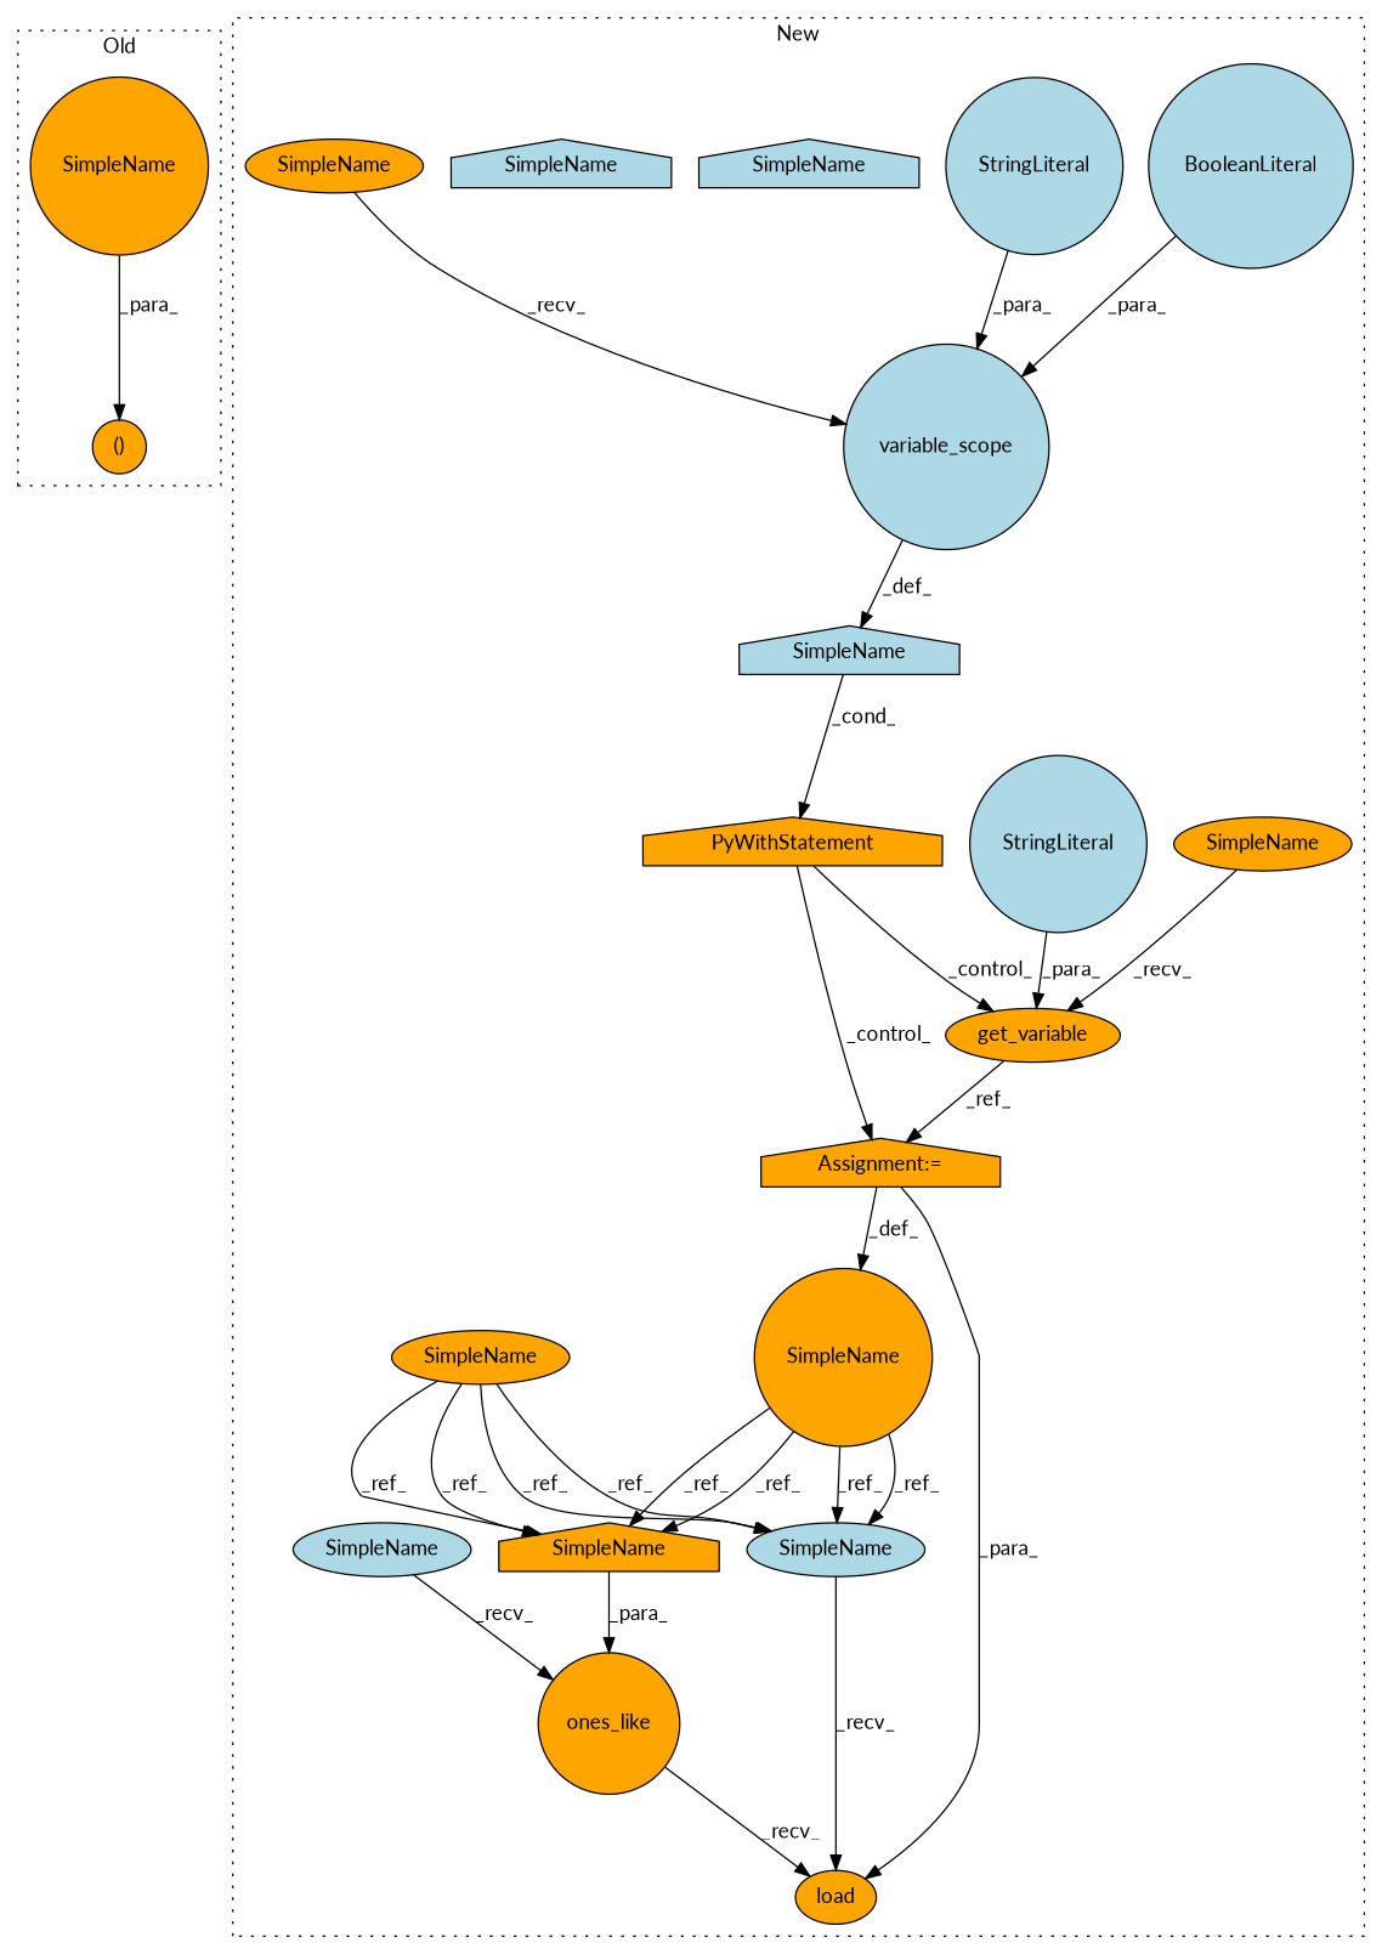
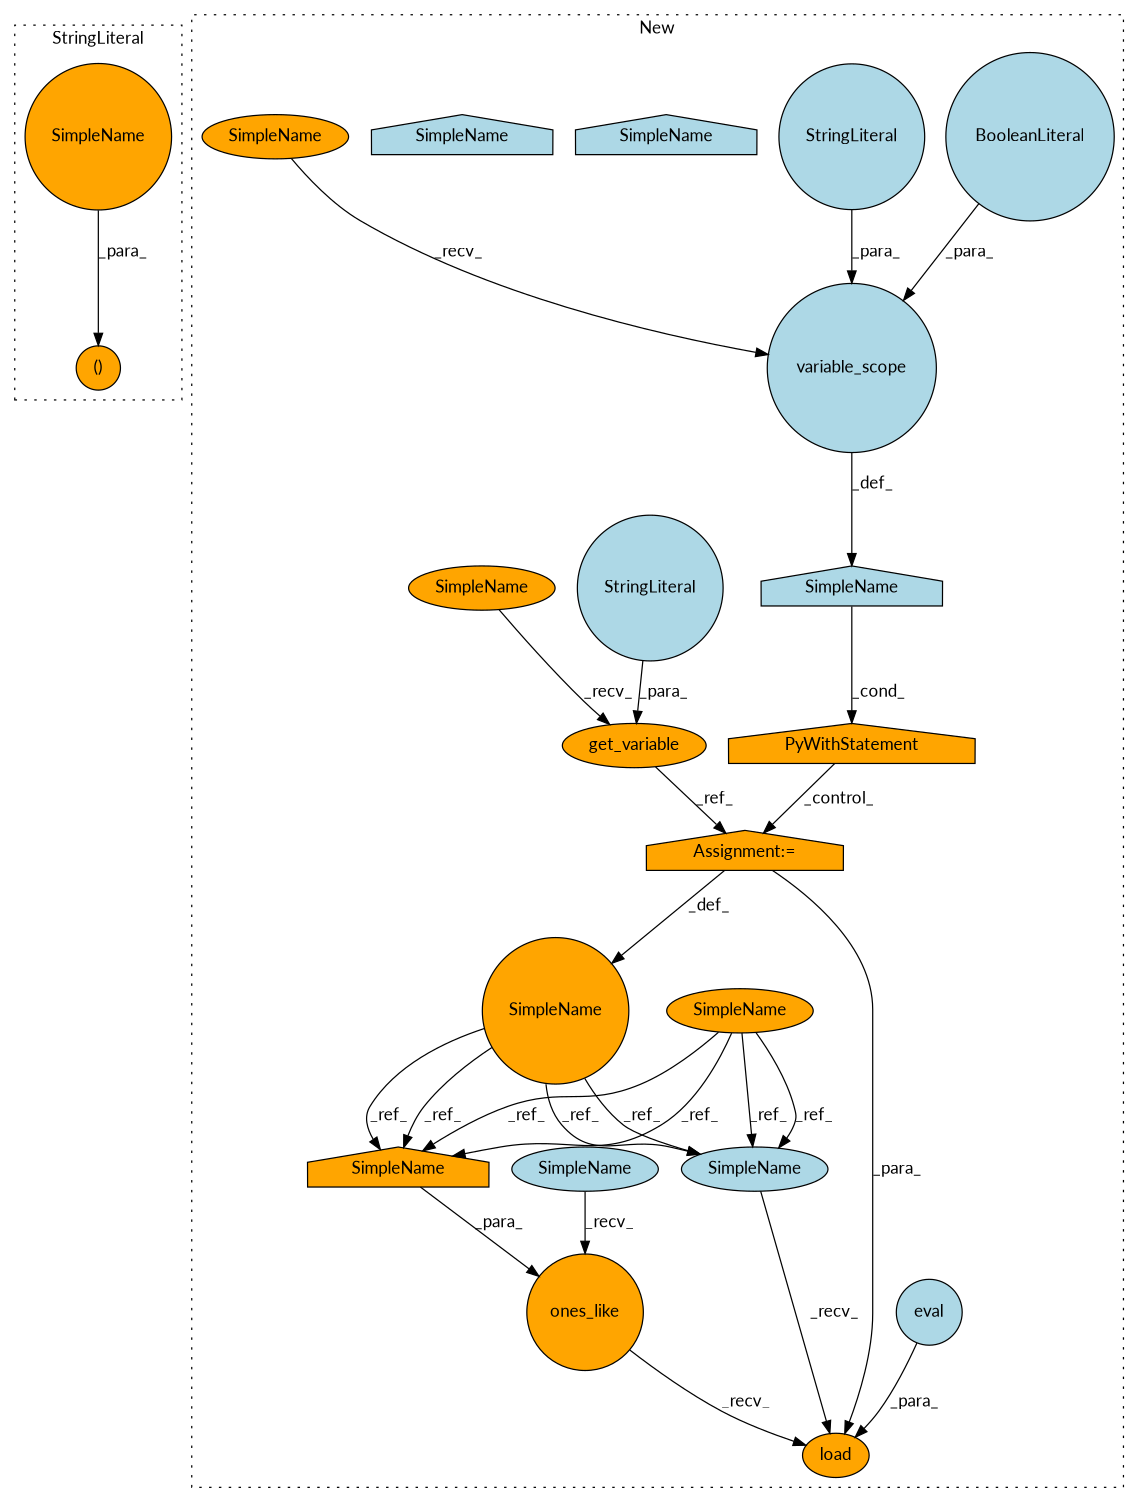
  digraph {
    fontname=Lato
    node [a=42 fillcolor=orange fontname=Lato l=10 s=4513 shape=circle style=filled]
    edge [fontname=Lato]
    n1 [a=106 l=23 label="()" s=4555]
    n2 [l=4 label=SimpleName s=4574]
+   n3 [a=32 fillcolor=lightblue l=6 label=eval s=4562]
    n4 [a=7 l=1 label="Assignment:=" s=4463 shape=house]
    n5 [fillcolor=lightblue label=SimpleName shape=house l="" s=""]
    n6 [a=104 l="10,2" label=PyWithStatement s="4370,4443" shape=house]
    n7 [a=32 l="13,1" label=get_variable s="4475,4500" shape=ellipse]
    n8 [a=32 fillcolor=lightblue l="15,1" label=variable_scope s="4391,4442"]
    n9 [a=32 l="10,1" label=ones_like s="4540,4560"]
    n10 [label=SimpleName s=4453]
    n11 [a=32 l="5,1" label=load s="4524,4568" shape=ellipse]
    n12 [label=SimpleName s=3707 shape=ellipse]
    n13 [a=9 fillcolor=lightblue l=4 label=BooleanLiteral s=4438]
    n14 [a=45 fillcolor=lightblue l=12 label=StringLiteral s=4488]
    n15 [a=45 fillcolor=lightblue l=31 label=StringLiteral s=4406]
    n16 [fillcolor=lightblue label=SimpleName shape=house]
    n17 [fillcolor=lightblue label=SimpleName s=4550 shape=house]
    n18 [fillcolor=lightblue label=SimpleName shape=ellipse]
    n19 [label=SimpleName s=4550 shape=house]
    n20 [label=SimpleName s=4380 shape=ellipse]
    n21 [label=SimpleName s=4464 shape=ellipse]
    n22 [fillcolor=lightblue label=SimpleName s=4529 shape=ellipse]
    subgraph cluster_1 {
-     label=Old
+     label=StringLiteral
      style=dotted
      n1
      n2
    }
    subgraph cluster_2 {
      label=New
      style=dotted
+     n3
      n4
      n5
      n6
      n7
      n8
      n9
      n10
      n11
      n12
      n13
      n14
      n15
      n16
      n17
      n18
      n19
      n20
      n21
      n22
    }
    n2 -> n1 [label=_para_]
+   n3 -> n11 [label=_para_]
    n4 -> n10 [label=_def_]
    n4 -> n11 [label=_para_]
    n5 -> n6 [label=_cond_]
    n6 -> n4 [label=_control_]
-   n6 -> n7 [label=_control_]
    n7 -> n4 [label=_ref_]
    n8 -> n5 [label=_def_]
    n9 -> n11 [label=_recv_]
    n10 -> n18 [label=_ref_]
    n10 -> n18 [label=_ref_]
    n10 -> n19 [label=_ref_]
    n10 -> n19 [label=_ref_]
    n12 -> n18 [label=_ref_]
    n12 -> n18 [label=_ref_]
    n12 -> n19 [label=_ref_]
    n12 -> n19 [label=_ref_]
    n13 -> n8 [label=_para_]
    n14 -> n7 [label=_para_]
    n15 -> n8 [label=_para_]
    n18 -> n11 [label=_recv_]
    n19 -> n9 [label=_para_]
    n20 -> n8 [label=_recv_]
    n21 -> n7 [label=_recv_]
    n22 -> n9 [label=_recv_]
  }
